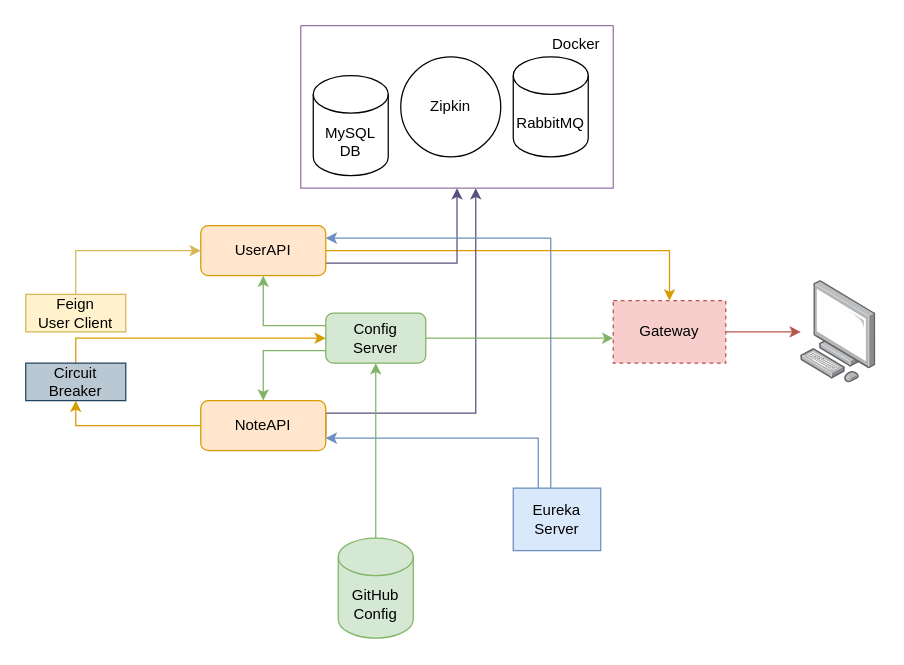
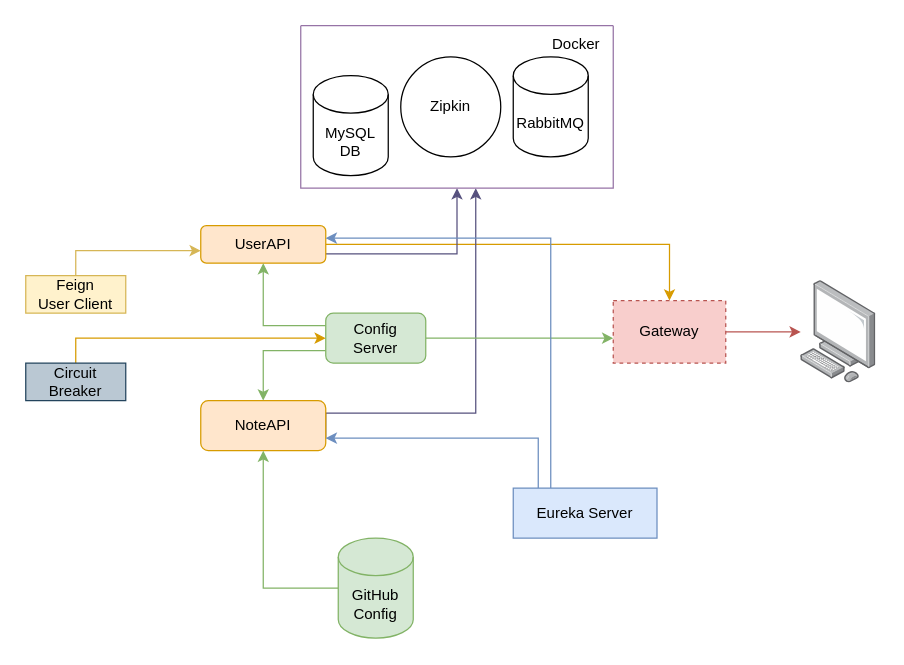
  <mxCell id="0" />
  <mxCell id="1" parent="0" />
  <mxCell id="2" style="edgeStyle=orthogonalEdgeStyle;rounded=0;orthogonalLoop=1;jettySize=auto;html=1;exitX=1;exitY=0.5;exitDx=0;exitDy=0;fillColor=#ffe6cc;strokeColor=#d79b00;" parent="1" source="4" target="12" edge="1"><mxGeometry relative="1" as="geometry" /></mxCell>
  <mxCell id="3" style="edgeStyle=orthogonalEdgeStyle;rounded=0;orthogonalLoop=1;jettySize=auto;html=1;exitX=1;exitY=0.75;exitDx=0;exitDy=0;fillColor=#d0cee2;strokeColor=#56517e;" parent="1" source="4" target="20" edge="1"><mxGeometry relative="1" as="geometry"><mxPoint x="299" y="350" as="targetPoint" /></mxGeometry></mxCell>
- <mxCell id="4" value="UserAPI" style="rounded=1;whiteSpace=wrap;html=1;fillColor=#ffe6cc;strokeColor=#d79b00;" parent="1" vertex="1"><mxGeometry x="160" y="180" width="100" height="40" as="geometry" /></mxCell>
+ <mxCell id="4" value="UserAPI" style="rounded=1;whiteSpace=wrap;html=1;fillColor=#ffe6cc;strokeColor=#d79b00;" parent="1" vertex="1"><mxGeometry x="160" y="180" width="100" height="30" as="geometry" /></mxCell>
  <mxCell id="5" style="edgeStyle=orthogonalEdgeStyle;rounded=0;orthogonalLoop=1;jettySize=auto;html=1;exitX=1;exitY=0.75;exitDx=0;exitDy=0;fillColor=#d0cee2;strokeColor=#56517e;" parent="1" source="7" target="20" edge="1"><mxGeometry relative="1" as="geometry"><Array as="points"><mxPoint x="260" y="330" /><mxPoint x="380" y="330" /></Array><mxPoint x="280" y="350" as="targetPoint" /></mxGeometry></mxCell>
- <mxCell id="6" style="edgeStyle=orthogonalEdgeStyle;rounded=0;orthogonalLoop=1;jettySize=auto;html=1;fillColor=#ffe6cc;strokeColor=#d79b00;" parent="1" source="7" target="26" edge="1"><mxGeometry relative="1" as="geometry"><Array as="points"><mxPoint x="60" y="340" /></Array></mxGeometry></mxCell>
  <mxCell id="7" value="&lt;div&gt;NoteAPI&lt;/div&gt;" style="rounded=1;whiteSpace=wrap;html=1;fillColor=#ffe6cc;strokeColor=#d79b00;" parent="1" vertex="1"><mxGeometry x="160" y="320" width="100" height="40" as="geometry" /></mxCell>
  <mxCell id="8" value="" style="image;points=[];aspect=fixed;html=1;align=center;shadow=0;dashed=0;image=img/lib/allied_telesis/computer_and_terminals/Personal_Computer.svg;" parent="1" vertex="1"><mxGeometry x="640" y="224.1" width="60.36" height="81.8" as="geometry" /></mxCell>
  <mxCell id="9" style="edgeStyle=orthogonalEdgeStyle;rounded=0;orthogonalLoop=1;jettySize=auto;html=1;exitX=0.5;exitY=0;exitDx=0;exitDy=0;fillColor=#fff2cc;strokeColor=#d6b656;" parent="1" source="10" target="4" edge="1"><mxGeometry relative="1" as="geometry"><Array as="points"><mxPoint x="60" y="200" /></Array></mxGeometry></mxCell>
- <mxCell id="10" value="&lt;div&gt;Feign&lt;br&gt;&lt;/div&gt;&lt;div&gt;User Client&lt;/div&gt;" style="rounded=0;whiteSpace=wrap;html=1;fillColor=#fff2cc;strokeColor=#d6b656;" parent="1" vertex="1"><mxGeometry x="20" y="235" width="80" height="30" as="geometry" /></mxCell>
+ <mxCell id="10" value="&lt;div&gt;Feign&lt;br&gt;&lt;/div&gt;&lt;div&gt;User Client&lt;/div&gt;" style="rounded=0;whiteSpace=wrap;html=1;fillColor=#fff2cc;strokeColor=#d6b656;" parent="1" vertex="1"><mxGeometry x="20" y="220" width="80" height="30" as="geometry" /></mxCell>
  <mxCell id="11" style="edgeStyle=orthogonalEdgeStyle;rounded=0;orthogonalLoop=1;jettySize=auto;html=1;fillColor=#f8cecc;strokeColor=#b85450;" parent="1" source="12" target="8" edge="1"><mxGeometry relative="1" as="geometry" /></mxCell>
  <mxCell id="12" value="Gateway" style="rounded=0;whiteSpace=wrap;html=1;fillColor=#f8cecc;strokeColor=#b85450;dashed=1;" parent="1" vertex="1"><mxGeometry x="490" y="240" width="90" height="50" as="geometry" /></mxCell>
  <mxCell id="13" style="edgeStyle=orthogonalEdgeStyle;rounded=0;orthogonalLoop=1;jettySize=auto;html=1;fillColor=#d5e8d4;strokeColor=#82b366;" parent="1" source="16" target="4" edge="1"><mxGeometry relative="1" as="geometry"><Array as="points"><mxPoint x="210" y="260" /></Array></mxGeometry></mxCell>
  <mxCell id="14" style="edgeStyle=orthogonalEdgeStyle;rounded=0;orthogonalLoop=1;jettySize=auto;html=1;fillColor=#d5e8d4;strokeColor=#82b366;" parent="1" source="16" target="12" edge="1"><mxGeometry relative="1" as="geometry"><Array as="points"><mxPoint x="400" y="270" /><mxPoint x="400" y="270" /></Array></mxGeometry></mxCell>
  <mxCell id="15" style="edgeStyle=orthogonalEdgeStyle;rounded=0;orthogonalLoop=1;jettySize=auto;html=1;fillColor=#d5e8d4;strokeColor=#82b366;" parent="1" source="16" target="7" edge="1"><mxGeometry relative="1" as="geometry"><Array as="points"><mxPoint x="210" y="280" /></Array></mxGeometry></mxCell>
  <mxCell id="16" value="&lt;div&gt;Config&lt;/div&gt;&lt;div&gt;Server&lt;br&gt;&lt;/div&gt;" style="whiteSpace=wrap;html=1;fillColor=#d5e8d4;strokeColor=#82b366;rounded=1;" parent="1" vertex="1"><mxGeometry x="260" y="250" width="80" height="40" as="geometry" /></mxCell>
  <mxCell id="17" style="edgeStyle=orthogonalEdgeStyle;rounded=0;orthogonalLoop=1;jettySize=auto;html=1;fillColor=#dae8fc;strokeColor=#6c8ebf;" parent="1" source="19" target="4" edge="1"><mxGeometry relative="1" as="geometry"><Array as="points"><mxPoint x="440" y="190" /></Array></mxGeometry></mxCell>
  <mxCell id="18" style="edgeStyle=orthogonalEdgeStyle;rounded=0;orthogonalLoop=1;jettySize=auto;html=1;fillColor=#dae8fc;strokeColor=#6c8ebf;" parent="1" source="19" target="7" edge="1"><mxGeometry relative="1" as="geometry"><Array as="points"><mxPoint x="430" y="350" /></Array></mxGeometry></mxCell>
- <mxCell id="19" value="Eureka Server" style="rounded=0;whiteSpace=wrap;html=1;fillColor=#dae8fc;strokeColor=#6c8ebf;" parent="1" vertex="1"><mxGeometry x="410" y="390" width="70" height="50" as="geometry" /></mxCell>
+ <mxCell id="19" value="Eureka Server" style="rounded=0;whiteSpace=wrap;html=1;fillColor=#dae8fc;strokeColor=#6c8ebf;" parent="1" vertex="1"><mxGeometry x="410" y="390" width="115" height="40" as="geometry" /></mxCell>
  <mxCell id="20" value="" style="swimlane;startSize=0;fillColor=#e1d5e7;strokeColor=#9673a6;" parent="1" vertex="1"><mxGeometry x="240" y="20" width="250" height="130" as="geometry" /></mxCell>
  <mxCell id="21" value="Docker" style="text;html=1;align=center;verticalAlign=middle;resizable=0;points=[];autosize=1;strokeColor=none;fillColor=none;" parent="20" vertex="1"><mxGeometry x="190" width="60" height="30" as="geometry" /></mxCell>
  <mxCell id="22" value="Zipkin" style="ellipse;whiteSpace=wrap;html=1;" parent="20" vertex="1"><mxGeometry x="80" y="25" width="80" height="80" as="geometry" /></mxCell>
  <mxCell id="23" value="&lt;div&gt;MySQL&lt;/div&gt;&lt;div&gt;DB&lt;br&gt;&lt;/div&gt;" style="shape=cylinder3;whiteSpace=wrap;html=1;boundedLbl=1;backgroundOutline=1;size=15;fillColor=none;" parent="20" vertex="1"><mxGeometry x="10" y="40" width="60" height="80" as="geometry" /></mxCell>
  <mxCell id="24" value="&lt;div&gt;RabbitMQ&lt;br&gt;&lt;/div&gt;" style="shape=cylinder3;whiteSpace=wrap;html=1;boundedLbl=1;backgroundOutline=1;size=15;fillColor=none;rotation=0;" vertex="1" parent="20"><mxGeometry x="170" y="25" width="60" height="80" as="geometry" /></mxCell>
  <mxCell id="25" style="edgeStyle=orthogonalEdgeStyle;rounded=0;orthogonalLoop=1;jettySize=auto;html=1;exitX=0.5;exitY=0;exitDx=0;exitDy=0;fillColor=#ffe6cc;strokeColor=#d79b00;" parent="1" source="26" target="16" edge="1"><mxGeometry relative="1" as="geometry" /></mxCell>
  <mxCell id="26" value="&lt;div&gt;Circuit&lt;/div&gt;&lt;div&gt;Breaker&lt;br&gt;&lt;/div&gt;" style="rounded=0;whiteSpace=wrap;html=1;fillColor=#bac8d3;strokeColor=#23445d;" parent="1" vertex="1"><mxGeometry x="20" y="290" width="80" height="30" as="geometry" /></mxCell>
- <mxCell id="27" value="" style="edgeStyle=orthogonalEdgeStyle;rounded=0;orthogonalLoop=1;jettySize=auto;html=1;fillColor=#d5e8d4;strokeColor=#82b366;" parent="1" source="28" target="16" edge="1"><mxGeometry relative="1" as="geometry" /></mxCell>
+ <mxCell id="27" value="" style="edgeStyle=orthogonalEdgeStyle;rounded=0;orthogonalLoop=1;jettySize=auto;html=1;fillColor=#d5e8d4;strokeColor=#82b366;" parent="1" source="28" target="7" edge="1"><mxGeometry relative="1" as="geometry" /></mxCell>
  <mxCell id="28" value="&lt;div&gt;GitHub&lt;/div&gt;&lt;div&gt;Config&lt;br&gt;&lt;/div&gt;" style="shape=cylinder3;whiteSpace=wrap;html=1;boundedLbl=1;backgroundOutline=1;size=15;fillColor=#d5e8d4;strokeColor=#82b366;" parent="1" vertex="1"><mxGeometry x="270" y="430" width="60" height="80" as="geometry" /></mxCell>
